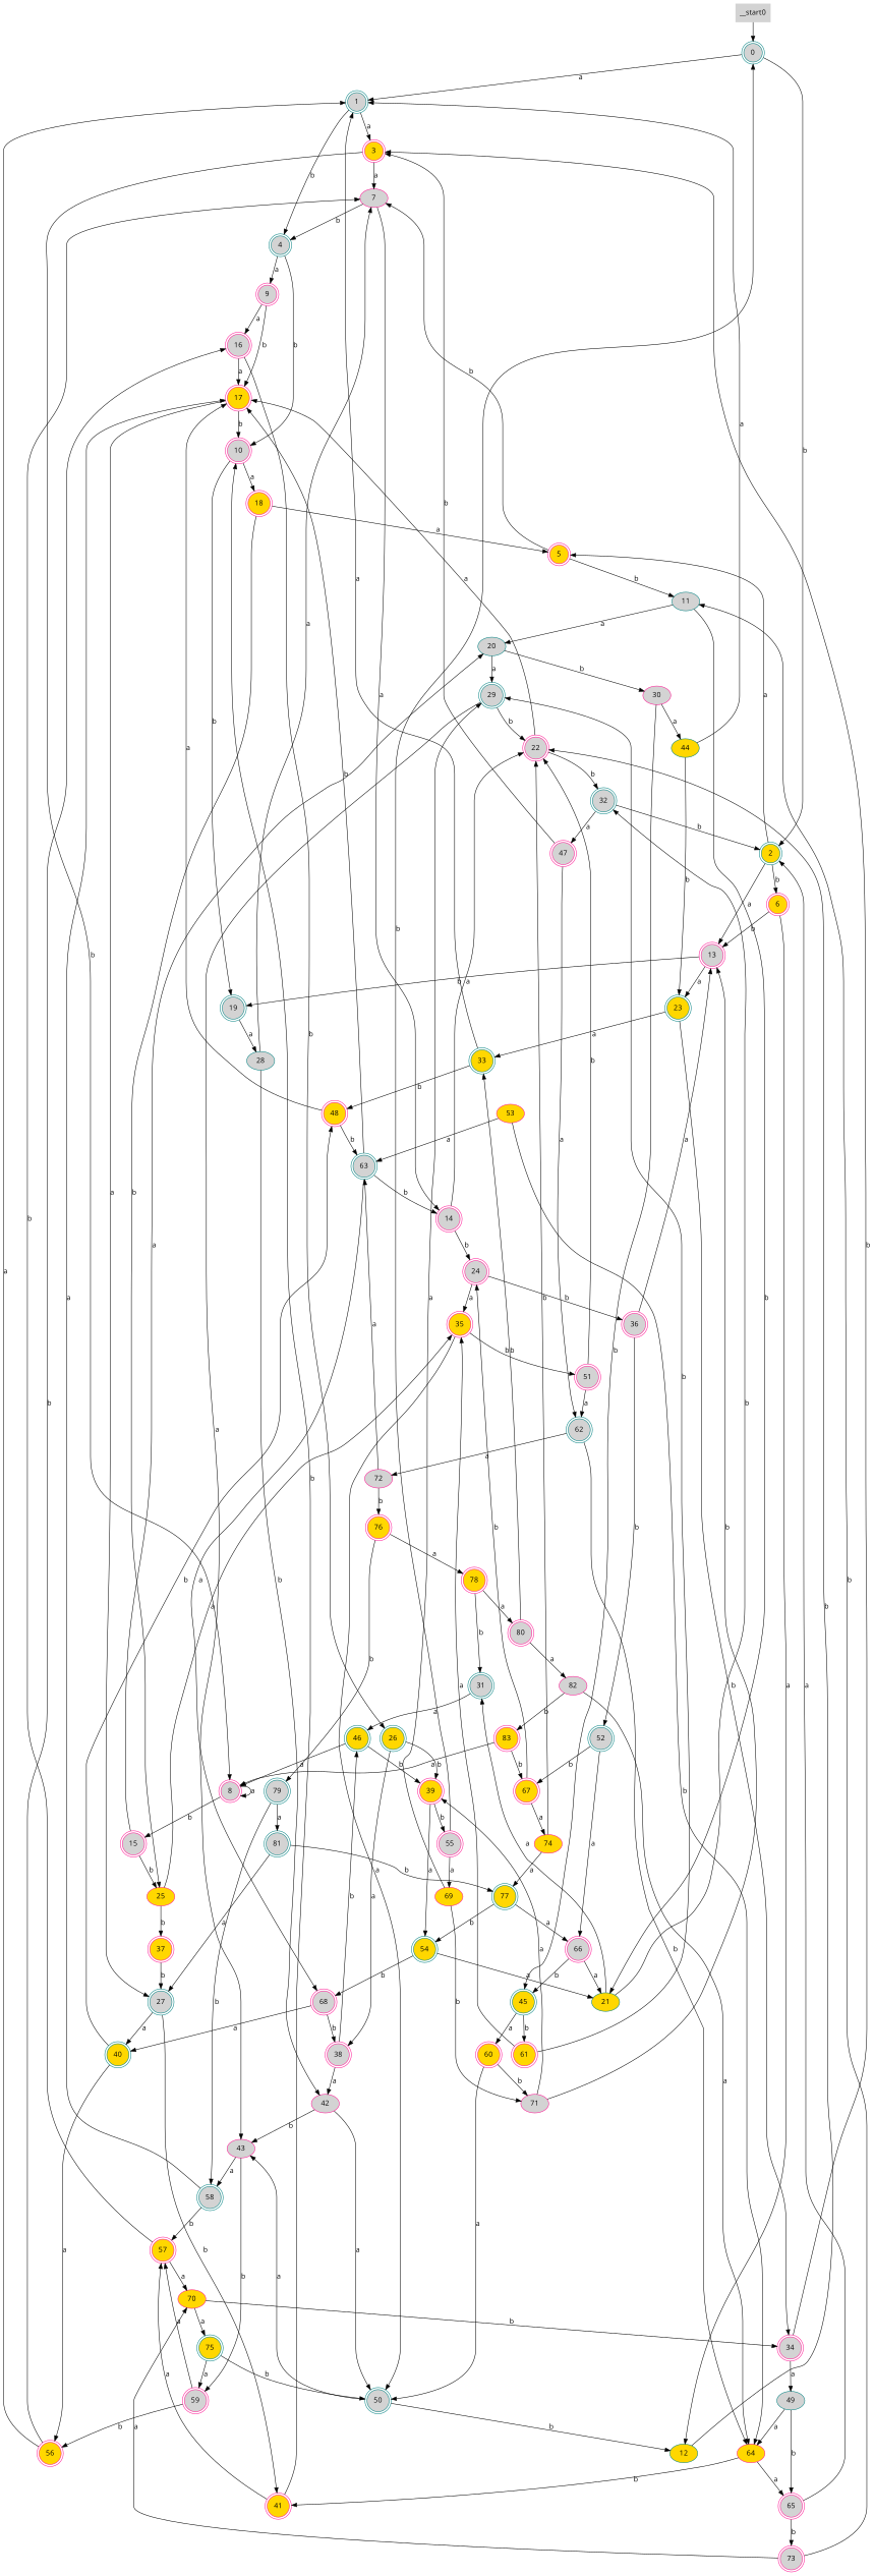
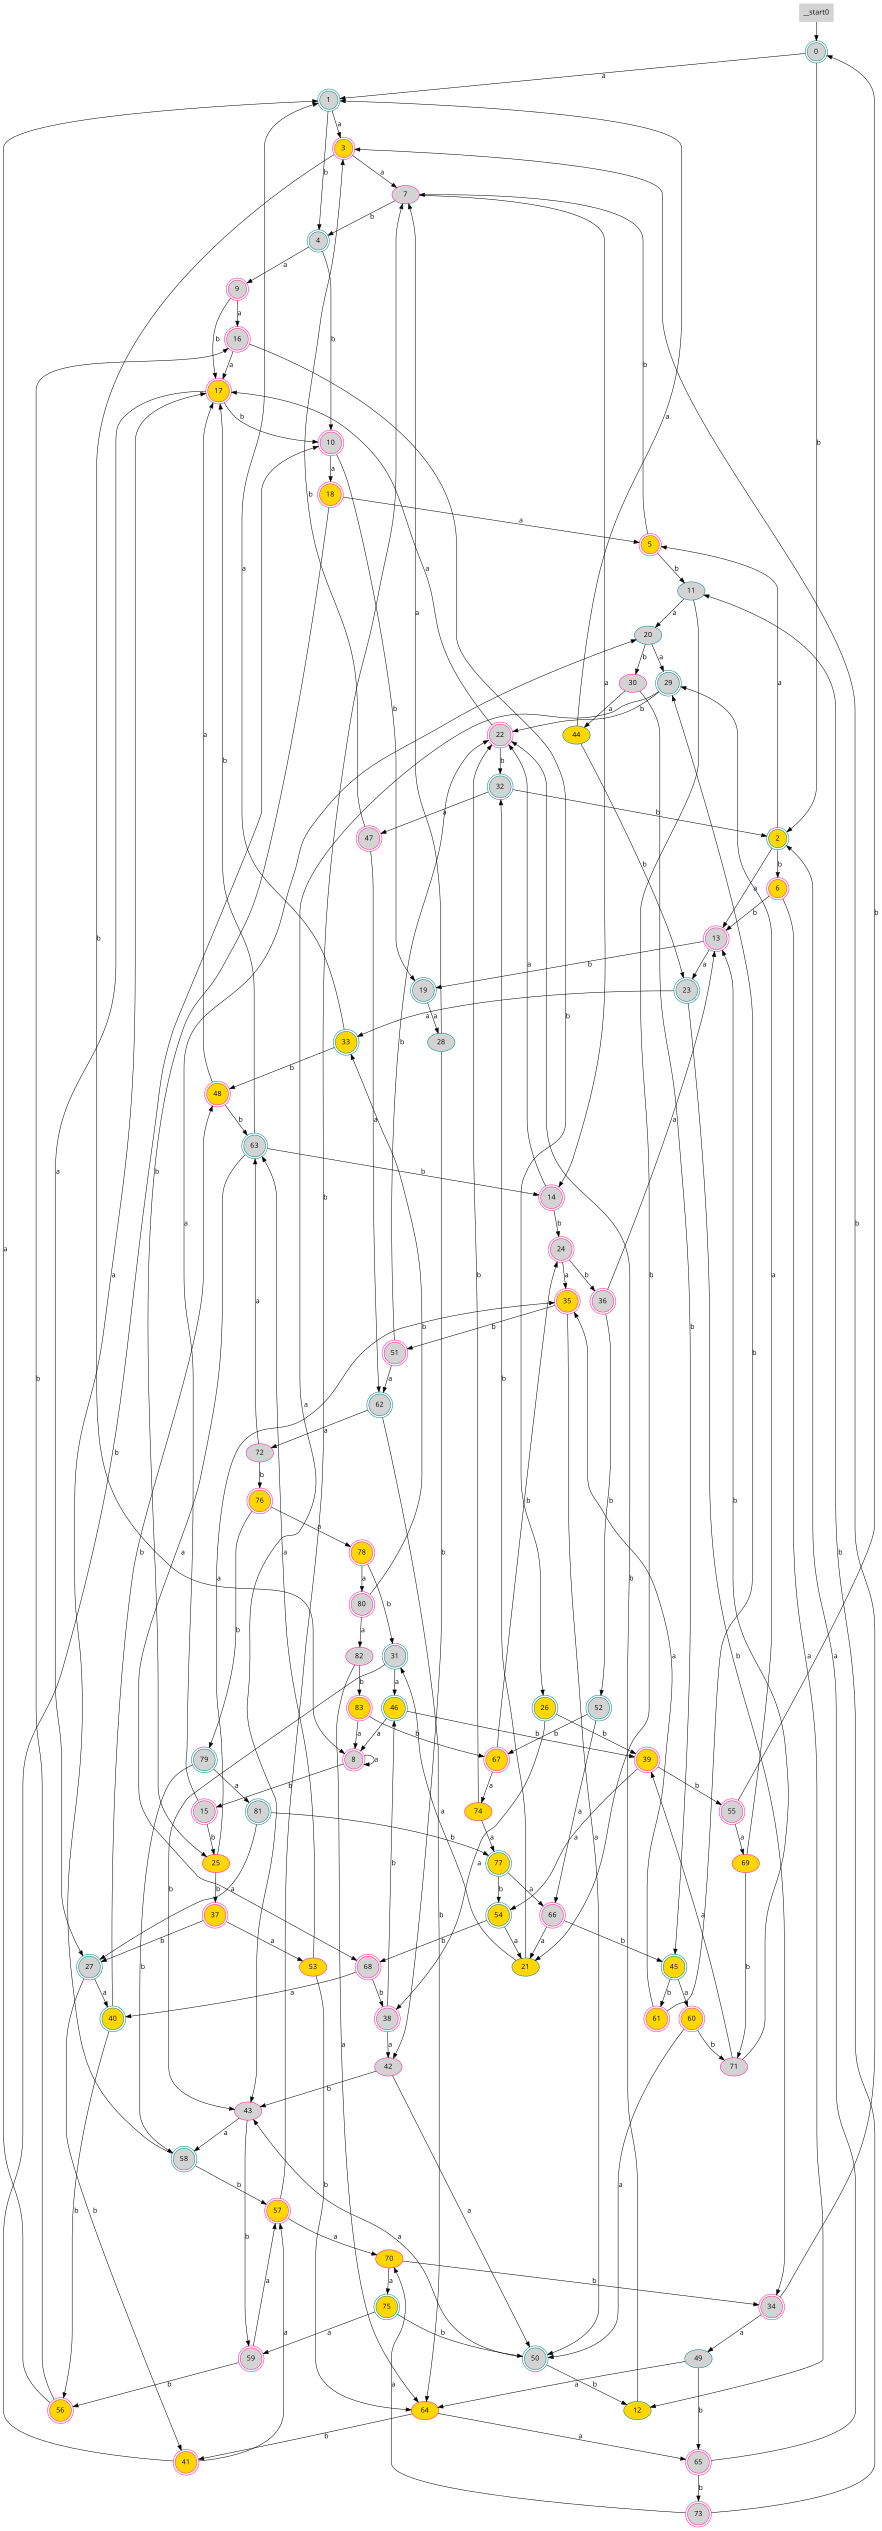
  digraph {
    fontname="Open Sans"
    node [color=deeppink fillcolor=lightgrey fontname="Open Sans" shape=doublecircle style=filled]
    edge [fontname="Open Sans"]
    __start0 [color=teal shape=none]
    0 [color=teal]
    1 [color=teal]
    2 [color=teal fillcolor=gold]
    3 [fillcolor=gold]
    4 [color=teal]
    5 [fillcolor=gold]
    6 [fillcolor=gold]
    13
    7 [shape=""]
    8
    9
    10
    11 [color=teal shape=""]
    12 [color=teal fillcolor=gold shape=""]
    14
    15
    16
    17 [fillcolor=gold]
    18 [fillcolor=gold]
    19 [color=teal]
    20 [color=teal shape=""]
    21 [color=teal fillcolor=gold shape=""]
    22
-   23 [color=teal fillcolor=gold]
+   23 [color=teal]
    24
    25 [fillcolor=gold shape=""]
    26 [color=teal fillcolor=gold]
    27 [color=teal]
    28 [color=teal shape=""]
    29 [color=teal]
    30 [shape=""]
    31 [color=teal]
    32 [color=teal]
    33 [color=teal fillcolor=gold]
    34
    35 [fillcolor=gold]
    36
    37 [fillcolor=gold]
    38
    39 [fillcolor=gold]
    40 [color=teal fillcolor=gold]
    41 [fillcolor=gold]
    42 [shape=""]
    43 [shape=""]
    44 [color=teal fillcolor=gold shape=""]
    45 [color=teal fillcolor=gold]
    46 [color=teal fillcolor=gold]
    47
    48 [fillcolor=gold]
    49 [color=teal shape=""]
    50 [color=teal]
    51
    52 [color=teal]
    53 [fillcolor=gold shape=""]
    54 [color=teal fillcolor=gold]
    55
    56 [fillcolor=gold]
    57 [fillcolor=gold]
    58 [color=teal]
    59
    60 [fillcolor=gold]
    61 [fillcolor=gold]
    62 [color=teal]
    63 [color=teal]
    64 [fillcolor=gold shape=""]
    65
    66
    67 [fillcolor=gold]
    68
    69 [fillcolor=gold shape=""]
    70 [fillcolor=gold shape=""]
    71 [shape=""]
    72 [shape=""]
    73
    74 [fillcolor=gold shape=""]
    75 [color=teal fillcolor=gold]
    76 [fillcolor=gold]
    77 [color=teal fillcolor=gold]
    78 [fillcolor=gold]
    79 [color=teal]
    80
    81 [color=teal]
    82 [shape=""]
    83 [fillcolor=gold]
    __start0 -> 0
    0 -> 1 [label=a]
    0 -> 2 [label=b]
    1 -> 3 [label=a]
    1 -> 4 [label=b]
    2 -> 5 [label=a]
    2 -> 6 [label=b]
    2 -> 13 [label=a]
    3 -> 7 [label=a]
    3 -> 8 [label=b]
    4 -> 9 [label=a]
    4 -> 10 [label=b]
    5 -> 7 [label=b]
    5 -> 11 [label=b]
    6 -> 13 [label=b]
    6 -> 12 [label=a]
    13 -> 19 [label=b]
    13 -> 23 [label=a]
    7 -> 4 [label=b]
    7 -> 14 [label=a]
    8 -> 8 [label=a]
    8 -> 15 [label=b]
    9 -> 16 [label=a]
    9 -> 17 [label=b]
    10 -> 18 [label=a]
    10 -> 19 [label=b]
    11 -> 20 [label=a]
    11 -> 21 [label=b]
    12 -> 22 [label=b]
    14 -> 22 [label=a]
    14 -> 24 [label=b]
    15 -> 20 [label=a]
    15 -> 25 [label=b]
    16 -> 17 [label=a]
    16 -> 26 [label=b]
    17 -> 10 [label=b]
    17 -> 27 [label=a]
    18 -> 5 [label=a]
    18 -> 25 [label=b]
    19 -> 28 [label=a]
    20 -> 29 [label=a]
    20 -> 30 [label=b]
    21 -> 31 [label=a]
    21 -> 32 [label=b]
    22 -> 17 [label=a]
    22 -> 32 [label=b]
    23 -> 33 [label=a]
    23 -> 34 [label=b]
    24 -> 35 [label=a]
    24 -> 36 [label=b]
    25 -> 35 [label=a]
    25 -> 37 [label=b]
    26 -> 38 [label=a]
    26 -> 39 [label=b]
    27 -> 40 [label=a]
    27 -> 41 [label=b]
    28 -> 7 [label=a]
    28 -> 42 [label=b]
    29 -> 22 [label=b]
    29 -> 43 [label=a]
    30 -> 44 [label=a]
    30 -> 45 [label=b]
+   31 -> 43 [label=b]
    31 -> 46 [label=a]
    32 -> 2 [label=b]
    32 -> 47 [label=a]
    33 -> 1 [label=a]
    33 -> 48 [label=b]
    34 -> 3 [label=b]
    34 -> 49 [label=a]
    35 -> 50 [label=a]
    35 -> 51 [label=b]
    36 -> 13 [label=a]
    36 -> 52 [label=b]
    37 -> 27 [label=b]
+   37 -> 53 [label=a]
    38 -> 42 [label=a]
    38 -> 46 [label=b]
    39 -> 54 [label=a]
    39 -> 55 [label=b]
    40 -> 48 [label=b]
-   40 -> 56 [label=a]
+   40 -> 56 [label=b]
    41 -> 10 [label=b]
    41 -> 57 [label=a]
    42 -> 43 [label=b]
    42 -> 50 [label=a]
    43 -> 58 [label=a]
    43 -> 59 [label=b]
    44 -> 1 [label=a]
    44 -> 23 [label=b]
    45 -> 60 [label=a]
    45 -> 61 [label=b]
    46 -> 8 [label=a]
    46 -> 39 [label=b]
    47 -> 3 [label=b]
    47 -> 62 [label=a]
    48 -> 17 [label=a]
    48 -> 63 [label=b]
    49 -> 64 [label=a]
    49 -> 65 [label=b]
    50 -> 12 [label=b]
    50 -> 43 [label=a]
    51 -> 22 [label=b]
    51 -> 62 [label=a]
    52 -> 66 [label=a]
    52 -> 67 [label=b]
    53 -> 63 [label=a]
    53 -> 64 [label=b]
    54 -> 21 [label=a]
    54 -> 68 [label=b]
    55 -> 0 [label=b]
    55 -> 69 [label=a]
    56 -> 1 [label=a]
    56 -> 16 [label=b]
    57 -> 7 [label=b]
    57 -> 70 [label=a]
    58 -> 17 [label=a]
    58 -> 57 [label=b]
    59 -> 56 [label=b]
    59 -> 57 [label=a]
    60 -> 50 [label=a]
    60 -> 71 [label=b]
    61 -> 29 [label=b]
    61 -> 35 [label=a]
    62 -> 64 [label=b]
    62 -> 72 [label=a]
    63 -> 14 [label=b]
    63 -> 17 [label=b]
    63 -> 68 [label=a]
    64 -> 41 [label=b]
    64 -> 65 [label=a]
    65 -> 2 [label=a]
    65 -> 73 [label=b]
    66 -> 21 [label=a]
    66 -> 45 [label=b]
    67 -> 24 [label=b]
    67 -> 74 [label=a]
    68 -> 38 [label=b]
    68 -> 40 [label=a]
    69 -> 29 [label=a]
    69 -> 71 [label=b]
    70 -> 34 [label=b]
    70 -> 75 [label=a]
    71 -> 13 [label=b]
    71 -> 39 [label=a]
    72 -> 63 [label=a]
    72 -> 76 [label=b]
    73 -> 11 [label=b]
    73 -> 70 [label=a]
    74 -> 22 [label=b]
    74 -> 77 [label=a]
    75 -> 50 [label=b]
    75 -> 59 [label=a]
    76 -> 78 [label=a]
    76 -> 79 [label=b]
    77 -> 54 [label=b]
    77 -> 66 [label=a]
    78 -> 31 [label=b]
    78 -> 80 [label=a]
    79 -> 58 [label=b]
    79 -> 81 [label=a]
    80 -> 33 [label=b]
    80 -> 82 [label=a]
    81 -> 27 [label=a]
    81 -> 77 [label=b]
    82 -> 64 [label=a]
    82 -> 83 [label=b]
    83 -> 8 [label=a]
    83 -> 67 [label=b]
  }
